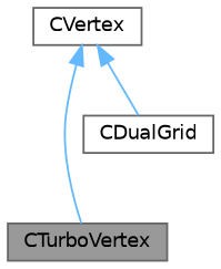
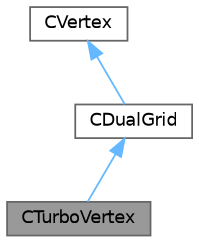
  digraph {
    node [color=gray40 fillcolor=white fontname=Helvetica fontsize=10 shape=box style=filled]
    edge [color=steelblue1 dir=back fontname=Helvetica fontsize=10 labelfontname=Helvetica labelfontsize=10 style=solid]
    n1 [fillcolor=grey60 fontcolor=black height=0.2 label=CTurboVertex width=0.4]
    n2 [height=0.2 label=CVertex width=0.4]
    n3 [height=0.2 label=CDualGrid width=0.4]
-   n2 -> n1
+   n3 -> n1
    n2 -> n3
  }
